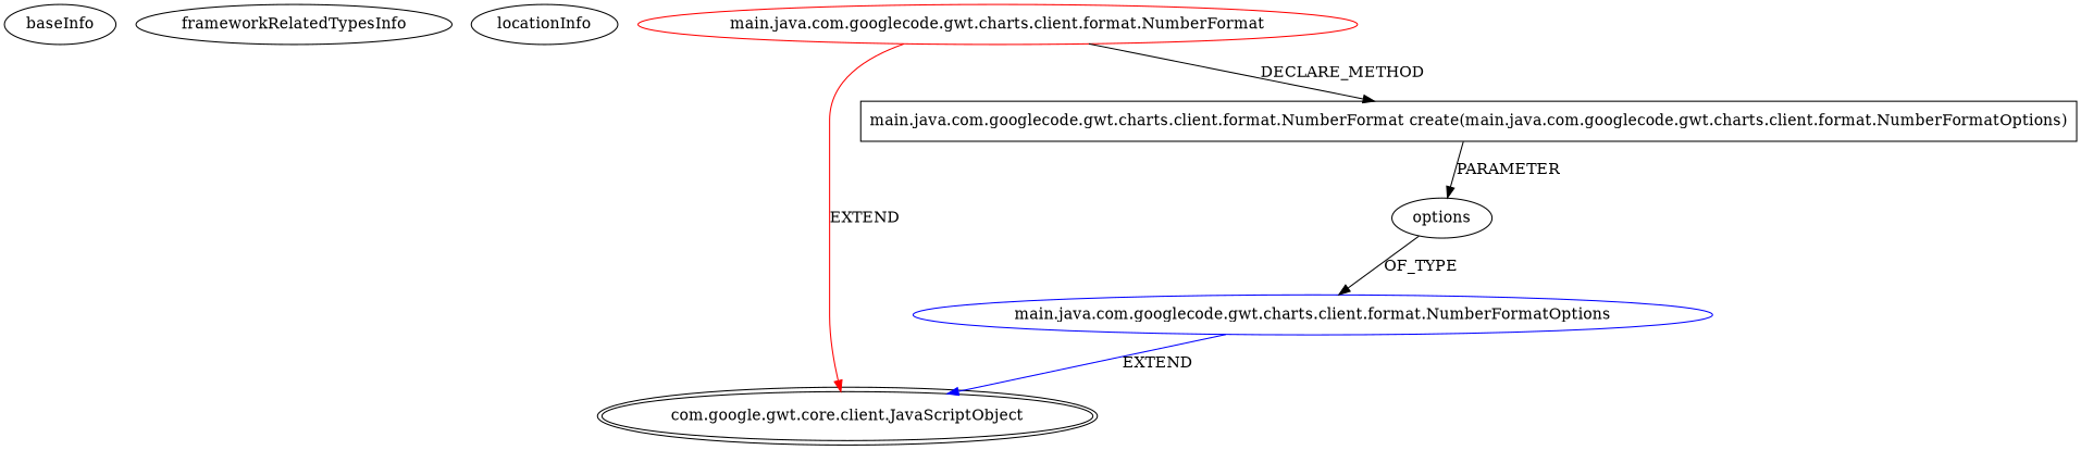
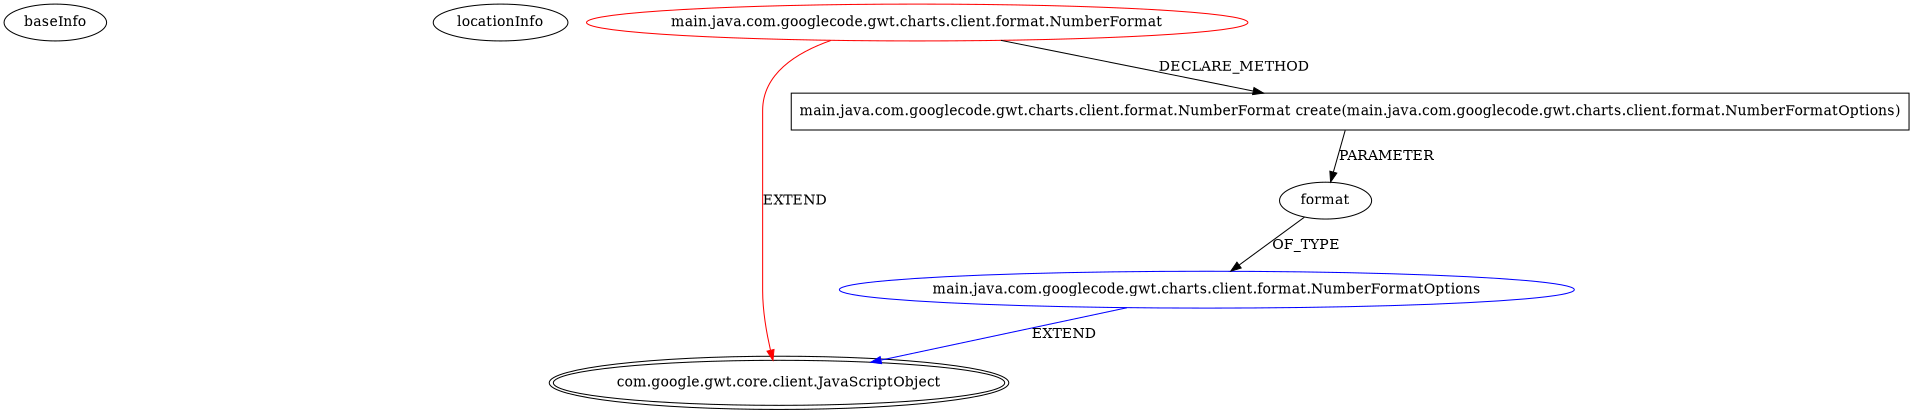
  digraph {
    node [isFrameworkType=false]
    baseInfo [category=extension_graph graphId=3257 isAnonymous=false possibleRelation=true isFrameworkType=""]
-   frameworkRelatedTypesInfo [0="com.google.gwt.core.client.JavaScriptObject" isFrameworkType=""]
    locationInfo [contextSignature=NumberFormat filePath="/jnorthrup-gwt-charts/gwt-charts-master/gwt-charts/src/main/java/com/googlecode/gwt/charts/client/format/NumberFormat.java" graphId=3257 projectName="jnorthrup-gwt-charts" isFrameworkType=""]
    n4 [color=red label="main.java.com.googlecode.gwt.charts.client.format.NumberFormat" vertexType=ROOT_CLIENT_CLASS_DECLARATION]
    n5 [isFrameworkType=true label="com.google.gwt.core.client.JavaScriptObject" peripheries=2 vertexType=FRAMEWORK_CLASS_TYPE]
    n6 [label="main.java.com.googlecode.gwt.charts.client.format.NumberFormat create(main.java.com.googlecode.gwt.charts.client.format.NumberFormatOptions)" shape=box vertexType=CLIENT_METHOD_DECLARATION]
-   n7 [label=options vertexType=PARAMETER_DECLARATION]
+   n7 [label=format vertexType=PARAMETER_DECLARATION]
    n8 [color=blue label="main.java.com.googlecode.gwt.charts.client.format.NumberFormatOptions" vertexType=REFERENCE_CLIENT_CLASS_DECLARATION]
    n4 -> n5 [color=red label=EXTEND]
    n4 -> n6 [label=DECLARE_METHOD]
    n6 -> n7 [label=PARAMETER]
    n7 -> n8 [label=OF_TYPE]
    n8 -> n5 [color=blue label=EXTEND]
  }
